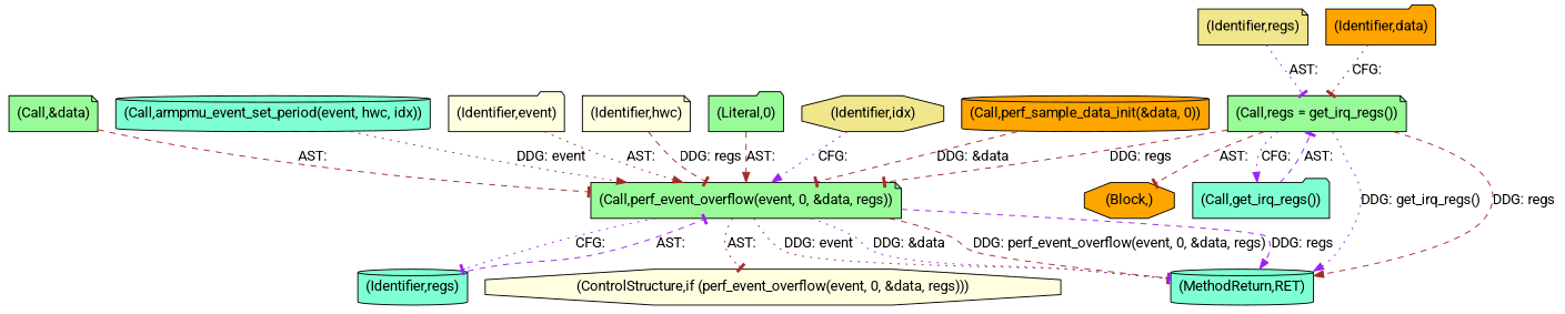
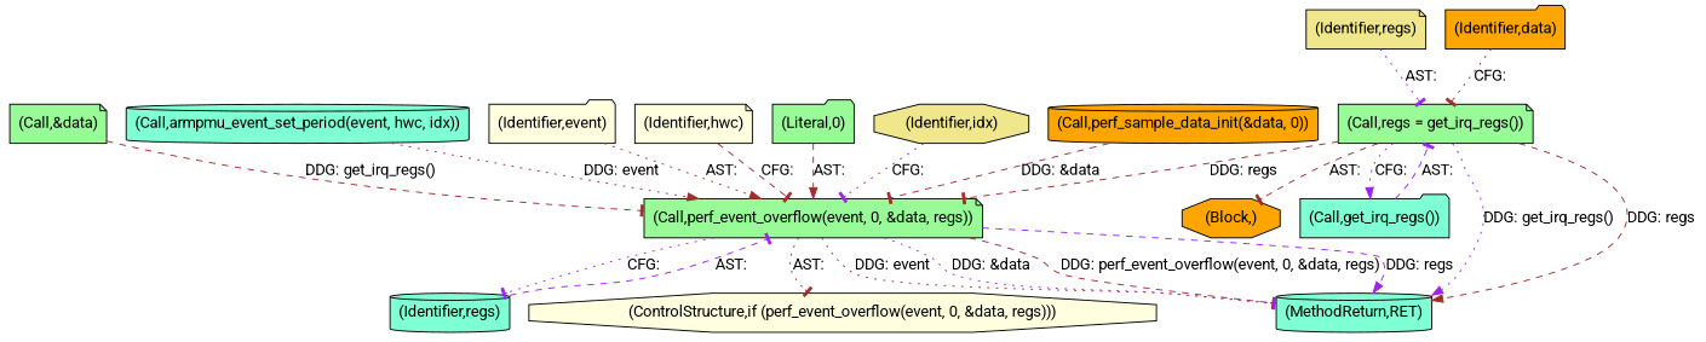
  digraph {
    fontname=Roboto
    node [fillcolor=palegreen fontname=Roboto shape=note style=filled]
    edge [arrowhead=tee color=brown fontname=Roboto style=dashed]
    n1 [label="(Call,regs = get_irq_regs())"]
    n2 [label="(Call,perf_event_overflow(event, 0, &data, regs))"]
    n3 [fillcolor=orange label="(Block,)" shape=octagon]
    n4 [fillcolor=aquamarine label="(Call,get_irq_regs())" shape=folder]
    n5 [fillcolor=aquamarine label="(MethodReturn,RET)" shape=cylinder]
    n6 [fillcolor=aquamarine label="(Identifier,regs)" shape=cylinder]
    n7 [fillcolor=lightyellow label="(ControlStructure,if (perf_event_overflow(event, 0, &data, regs)))" shape=octagon]
    n8 [label="(Call,&data)"]
    n9 [fillcolor=khaki label="(Identifier,regs)"]
    n10 [fillcolor=orange label="(Identifier,data)" shape=folder]
    n11 [fillcolor=aquamarine label="(Call,armpmu_event_set_period(event, hwc, idx))" shape=cylinder]
    n12 [fillcolor=lightyellow label="(Identifier,event)" shape=folder]
    n13 [fillcolor=lightyellow label="(Identifier,hwc)"]
    n14 [label="(Literal,0)" shape=folder]
    n15 [fillcolor=khaki label="(Identifier,idx)" shape=octagon]
    n16 [fillcolor=orange label="(Call,perf_sample_data_init(&data, 0))" shape=cylinder]
    n1 -> n2 [label="DDG: regs"]
    n1 -> n3 [label="AST: "]
    n1 -> n4 [arrowhead=normal color=purple label="CFG: " style=dotted]
    n1 -> n5 [arrowhead=normal color=purple label="DDG: get_irq_regs()" style=dotted]
    n1 -> n5 [arrowhead=normal label="DDG: regs"]
    n2 -> n5 [label="DDG: perf_event_overflow(event, 0, &data, regs)"]
    n2 -> n5 [arrowhead=normal color=purple label="DDG: regs"]
    n2 -> n5 [label="DDG: event" style=dotted]
    n2 -> n5 [color=purple label="DDG: &data" style=dotted]
    n2 -> n6 [color=purple label="CFG: " style=dotted]
    n2 -> n7 [label="AST: " style=dotted]
    n4 -> n1 [color=purple label="AST: "]
    n6 -> n2 [color=purple label="AST: "]
-   n8 -> n2 [label="AST: "]
+   n8 -> n2 [label="DDG: get_irq_regs()"]
    n9 -> n1 [color=purple label="AST: " style=dotted]
    n10 -> n1 [label="CFG: " style=dotted]
    n11 -> n2 [arrowhead=normal label="DDG: event" style=dotted]
    n12 -> n2 [arrowhead=normal label="AST: " style=dotted]
-   n13 -> n2 [label="DDG: regs"]
+   n13 -> n2 [label="CFG: "]
    n14 -> n2 [arrowhead=normal label="AST: "]
-   n15 -> n2 [arrowhead=normal color=purple label="CFG: " style=dotted]
+   n15 -> n2 [color=purple label="CFG: " style=dotted]
    n16 -> n2 [label="DDG: &data"]
  }
